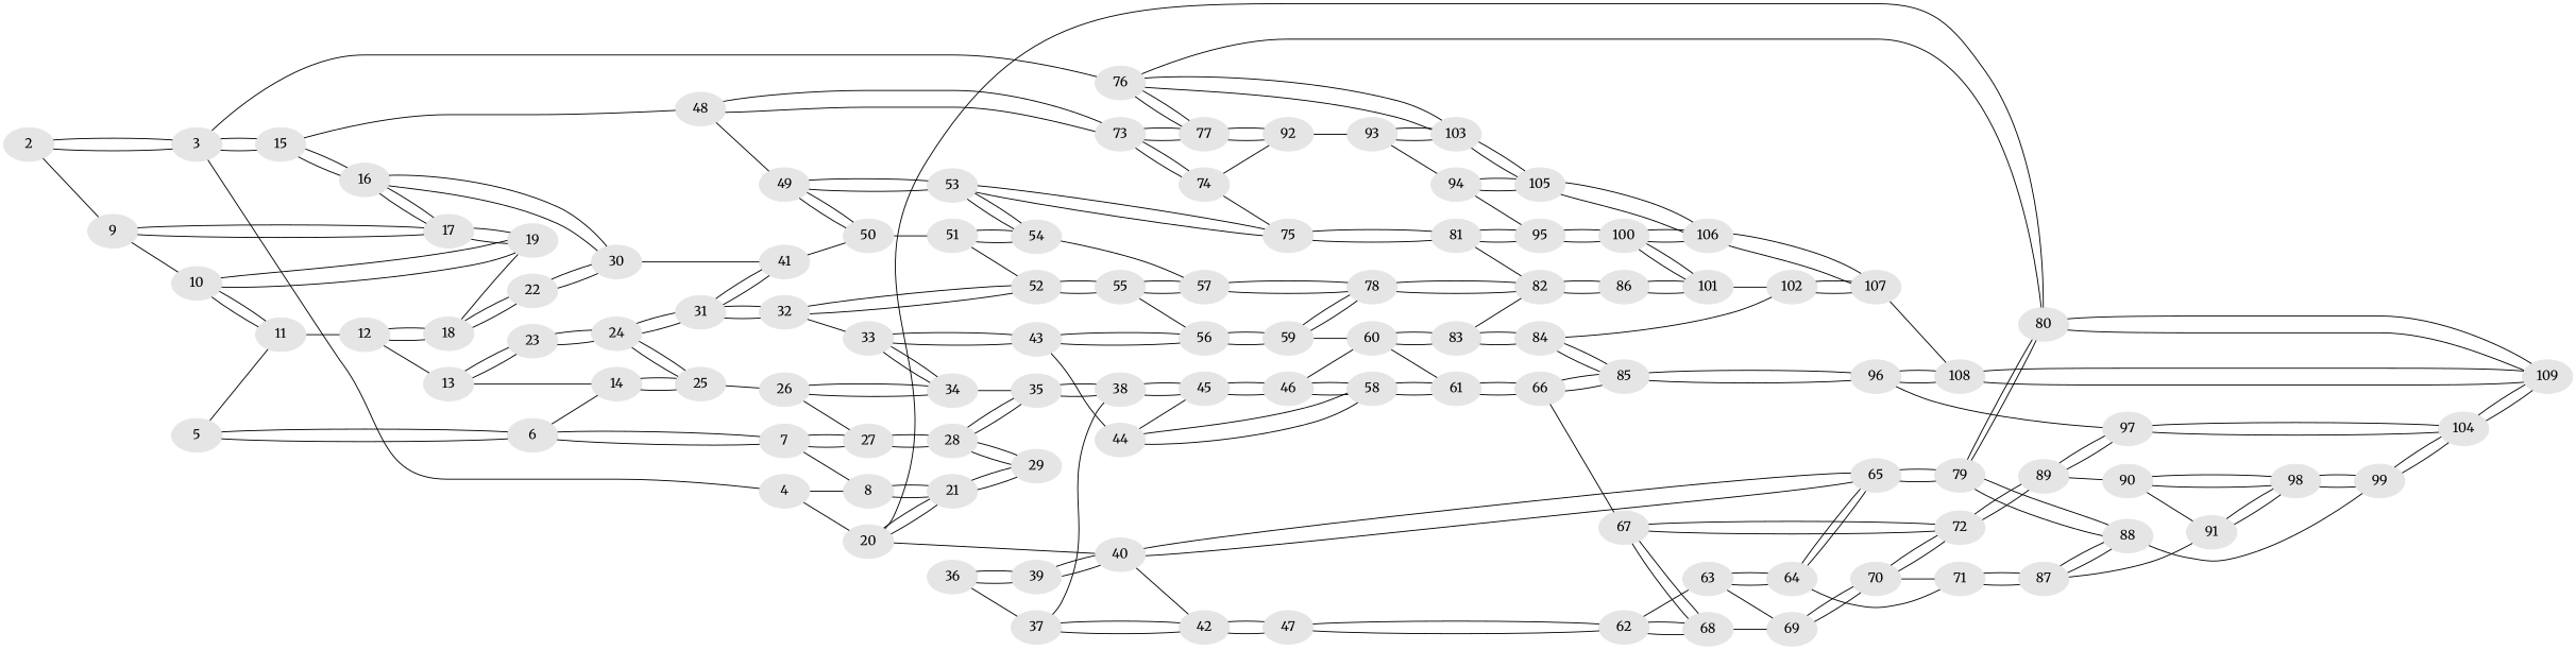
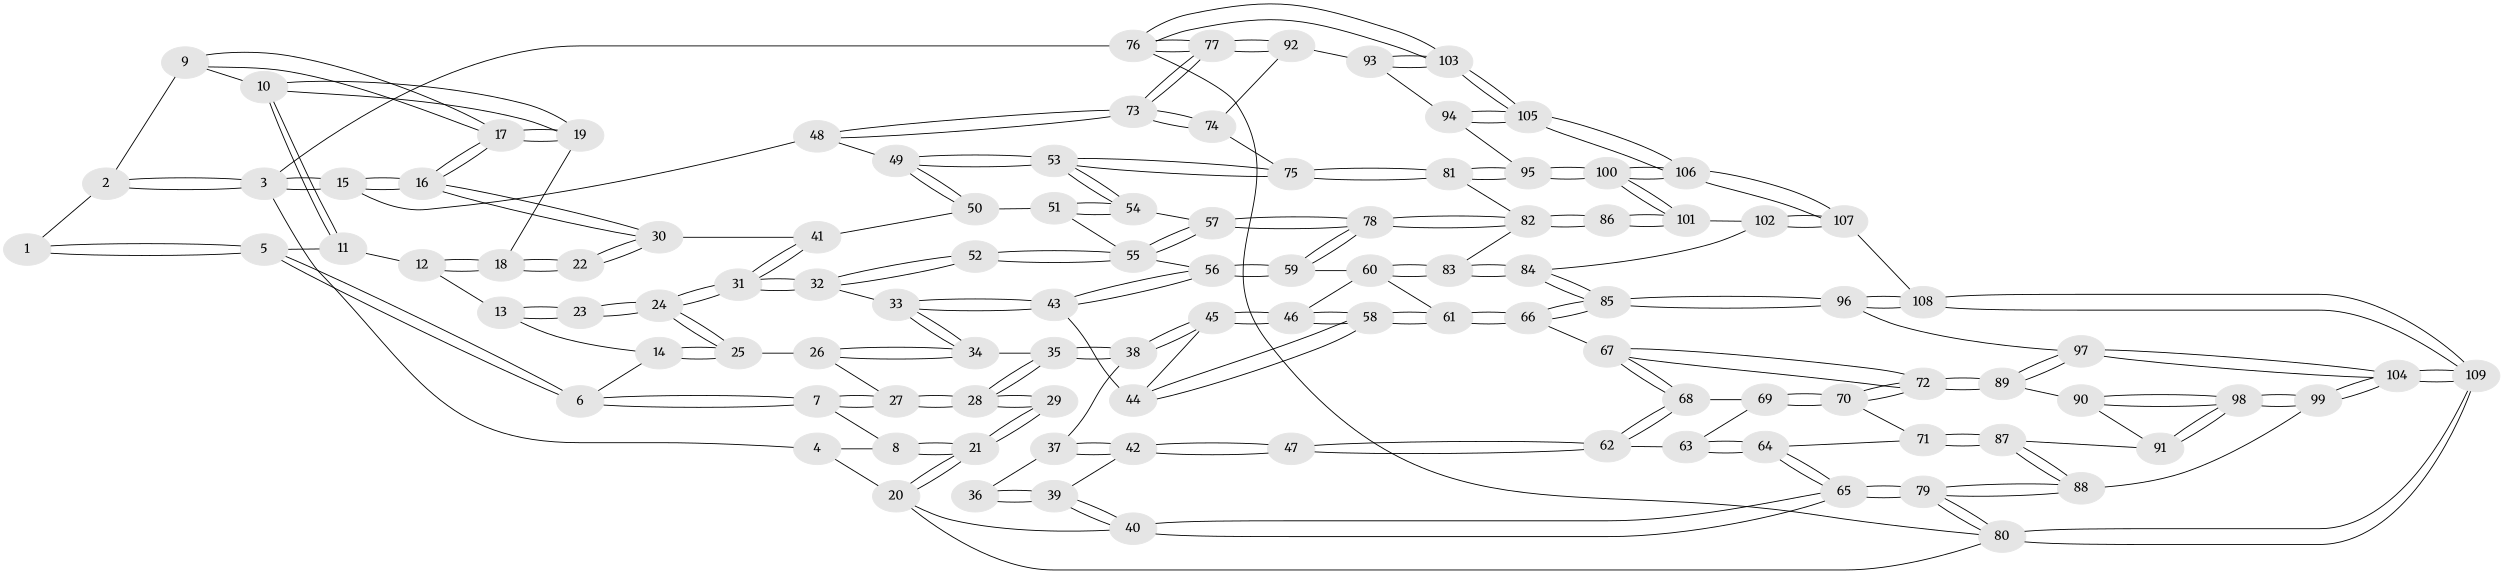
  graph {
    fontname=Merriweather
    rankdir=LR
    node [color=gray90 fontname=Merriweather style=filled]
    edge [fontname=Merriweather]
+   1
    2
    5
    3
    9
    6
    11
    4
    15
    76
    10
    17
    8
    20
    16
    48
    80
    77
    103
    21
    40
    7
    14
    12
    27
    25
    28
    29
    19
    13
    18
    23
    22
    24
    26
    30
    49
    73
    41
    65
    109
    31
    32
    34
    35
    38
    50
    33
    52
    43
    55
    44
    56
    45
    36
    37
    39
    42
    47
    46
    79
    51
    62
    58
    59
    61
    60
    63
    68
    53
    74
    54
    75
    57
    81
    78
    82
    66
    83
    84
    67
    85
    64
    69
    71
    70
    87
    88
    72
    96
    89
    91
    90
    97
    92
    93
    95
    105
    86
    99
    100
    101
    102
    107
    108
    98
    104
    94
    106
+   1 -- 2
+   1 -- 5
+   1 -- 5
    2 -- 3
    2 -- 3
    2 -- 9
    5 -- 6
    5 -- 6
    5 -- 11
    3 -- 4
    3 -- 15
    3 -- 15
    3 -- 76
    9 -- 10
    9 -- 17
    9 -- 17
    6 -- 7
    6 -- 7
    6 -- 14
    11 -- 12
    4 -- 8
    4 -- 20
    15 -- 16
    15 -- 16
    15 -- 48
    76 -- 80
    76 -- 77
    76 -- 77
    76 -- 103
    76 -- 103
    10 -- 11
    10 -- 11
    10 -- 19
    10 -- 19
    17 -- 19
    17 -- 19
    8 -- 21
    8 -- 21
    20 -- 80
    20 -- 21
    20 -- 21
    20 -- 40
    16 -- 17
    16 -- 17
    16 -- 30
    16 -- 30
    48 -- 49
    48 -- 73
    48 -- 73
    80 -- 109
    80 -- 109
    77 -- 92
    77 -- 92
    103 -- 105
    103 -- 105
    21 -- 29
    21 -- 29
    40 -- 65
    40 -- 65
    7 -- 8
    7 -- 27
    7 -- 27
    14 -- 25
    14 -- 25
    12 -- 13
    12 -- 18
    12 -- 18
    27 -- 28
    27 -- 28
    25 -- 26
    28 -- 29
    28 -- 29
    28 -- 35
    28 -- 35
    13 -- 14
    13 -- 23
    13 -- 23
    18 -- 19
    18 -- 22
    18 -- 22
    23 -- 24
    23 -- 24
    22 -- 30
    22 -- 30
    24 -- 25
    24 -- 25
    24 -- 31
    24 -- 31
    26 -- 27
    26 -- 34
    26 -- 34
    30 -- 41
    49 -- 50
    49 -- 50
    49 -- 53
    49 -- 53
    73 -- 77
    73 -- 77
    73 -- 74
    73 -- 74
    41 -- 50
    65 -- 79
    65 -- 79
    31 -- 41
    31 -- 41
    31 -- 32
    31 -- 32
    32 -- 33
    32 -- 52
    32 -- 52
    34 -- 35
    35 -- 38
    35 -- 38
    38 -- 45
    38 -- 45
    50 -- 51
    33 -- 34
    33 -- 34
    33 -- 43
    33 -- 43
    52 -- 55
    52 -- 55
    43 -- 44
    43 -- 56
    43 -- 56
    55 -- 56
    55 -- 57
    55 -- 57
    44 -- 45
    44 -- 58
    44 -- 58
    56 -- 59
    56 -- 59
    45 -- 46
    45 -- 46
    36 -- 37
    36 -- 39
    36 -- 39
    37 -- 38
    37 -- 42
    37 -- 42
    39 -- 40
    39 -- 40
-   40 -- 42
+   39 -- 42
    42 -- 47
    42 -- 47
    47 -- 62
    47 -- 62
    46 -- 58
    46 -- 58
    46 -- 60
    79 -- 80
    79 -- 80
    79 -- 88
    79 -- 88
-   51 -- 52
+   51 -- 55
    51 -- 54
    51 -- 54
    62 -- 63
    62 -- 68
    62 -- 68
    58 -- 61
    58 -- 61
    59 -- 60
    59 -- 78
    59 -- 78
    61 -- 66
    61 -- 66
    60 -- 61
    60 -- 83
    60 -- 83
    63 -- 64
    63 -- 64
    63 -- 69
    68 -- 69
    53 -- 54
    53 -- 54
    53 -- 75
    53 -- 75
    74 -- 75
    74 -- 92
    54 -- 57
    75 -- 81
    75 -- 81
    57 -- 78
    57 -- 78
    81 -- 82
    81 -- 95
    81 -- 95
    78 -- 82
    78 -- 82
    82 -- 86
    82 -- 86
    66 -- 67
    66 -- 85
    66 -- 85
    83 -- 82
    83 -- 84
    83 -- 84
    84 -- 85
    84 -- 85
    84 -- 102
    67 -- 68
    67 -- 68
    67 -- 72
    67 -- 72
    85 -- 96
    85 -- 96
    64 -- 65
    64 -- 65
    64 -- 71
    69 -- 70
    69 -- 70
    71 -- 87
    71 -- 87
    70 -- 71
    70 -- 72
    70 -- 72
    87 -- 88
    87 -- 88
    87 -- 91
    88 -- 99
    72 -- 89
    72 -- 89
    96 -- 97
    96 -- 108
    96 -- 108
    89 -- 90
    89 -- 97
    89 -- 97
    91 -- 98
    91 -- 98
    90 -- 91
    90 -- 98
    90 -- 98
    97 -- 104
    97 -- 104
    92 -- 93
    93 -- 103
    93 -- 103
    93 -- 94
    95 -- 100
    95 -- 100
    105 -- 106
    105 -- 106
    86 -- 101
    86 -- 101
    99 -- 104
    99 -- 104
    100 -- 101
    100 -- 101
    100 -- 106
    100 -- 106
    101 -- 102
    102 -- 107
    102 -- 107
    107 -- 108
    108 -- 109
    108 -- 109
    98 -- 99
    98 -- 99
    104 -- 109
    104 -- 109
    94 -- 95
    94 -- 105
    94 -- 105
    106 -- 107
    106 -- 107
  }
